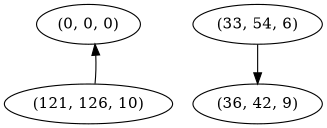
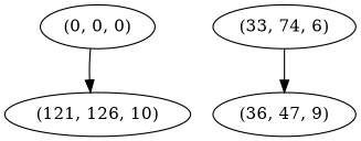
  digraph {
    "(0, 0, 0)"
    "(121, 126, 10)"
-   "(33, 74, 6)" [label="(33, 54, 6)"]
-   "(36, 42, 9)"
-   "(121, 126, 10)" -> "(0, 0, 0)"
+   "(33, 74, 6)"
+   "(36, 42, 9)" [label="(36, 47, 9)"]
+   "(0, 0, 0)" -> "(121, 126, 10)"
    "(33, 74, 6)" -> "(36, 42, 9)"
  }
